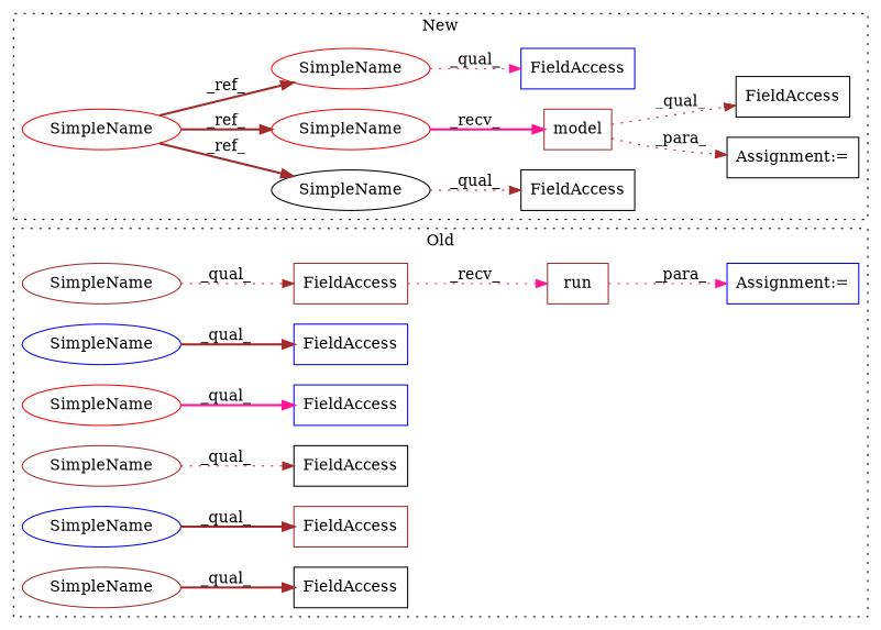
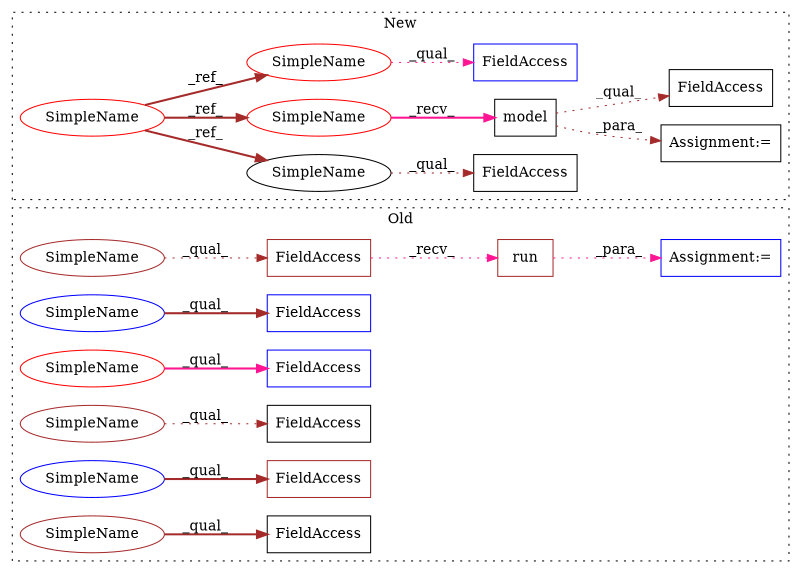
  digraph {
    rankdir=LR
    node [a=42 l=4 s=3721 shape=box color=brown]
    edge [color=brown style=dotted]
    n1 [a=32 l="4,1" label=run s="3731,3821"]
    n2 [a=22 l=9 label=FieldAccess]
    n3 [a=22 l=9 label=FieldAccess s=3636 color=black]
    n4 [a=7 l=2 label="Assignment:=" s=3719 color=blue]
    n5 [a=22 l=6 label=FieldAccess s=3812 color=blue]
    n6 [a=22 l=13 label=FieldAccess s=3745 color=blue]
    n7 [a=22 l=7 label=FieldAccess s=3801]
    n8 [a=22 l=6 label=FieldAccess s=3650 color=black]
    n9 [label=SimpleName shape=ellipse]
    n10 [label=SimpleName s=3745 shape=ellipse color=blue]
    n11 [label=SimpleName s=3812 shape=ellipse color=red]
    n12 [label=SimpleName s=3650 shape=ellipse]
    n13 [label=SimpleName s=3801 shape=ellipse color=blue]
    n14 [label=SimpleName s=3636 shape=ellipse]
-   n15 [a=32 l="6,1" label=model s="3374,3392"]
+   n15 [a=32 l="6,1" label=model s="3374,3392" color=black]
    n16 [label=SimpleName s=3145 shape=ellipse color=red]
    n17 [a=7 l=1 label="Assignment:=" s=3417 color=black]
    n18 [a=22 l=10 label=FieldAccess s=3519 color=blue]
    n19 [a=22 l=32 label=FieldAccess s=3369 color=black]
    n20 [a=22 l=10 label=FieldAccess s=3584 color=black]
    n21 [label=SimpleName s=3584 shape=ellipse color=black]
    n22 [label=SimpleName s=3369 shape=ellipse color=red]
    n23 [label=SimpleName s=3519 shape=ellipse color=red]
    subgraph cluster_1 {
      label=Old
      style=dotted
      n1
      n2
      n3
      n4
      n5
      n6
      n7
      n8
      n9
      n10
      n11
      n12
      n13
      n14
    }
    subgraph cluster_2 {
      label=New
      style=dotted
      n15
      n16
      n17
      n18
      n19
      n20
      n21
      n22
      n23
    }
    n1 -> n4 [label=_para_ color=deeppink]
    n2 -> n1 [label=_recv_ color=deeppink]
    n9 -> n2 [label=_qual_]
    n10 -> n6 [label=_qual_ style=bold]
    n11 -> n5 [label=_qual_ color=deeppink style=bold]
    n12 -> n8 [label=_qual_]
    n13 -> n7 [label=_qual_ style=bold]
    n14 -> n3 [label=_qual_ style=bold]
    n15 -> n17 [label=_para_]
    n15 -> n19 [label=_qual_]
    n16 -> n21 [label=_ref_ style=bold]
    n16 -> n22 [label=_ref_ style=bold]
    n16 -> n23 [label=_ref_ style=bold]
    n21 -> n20 [label=_qual_]
    n22 -> n15 [label=_recv_ color=deeppink style=bold]
    n23 -> n18 [label=_qual_ color=deeppink]
  }
